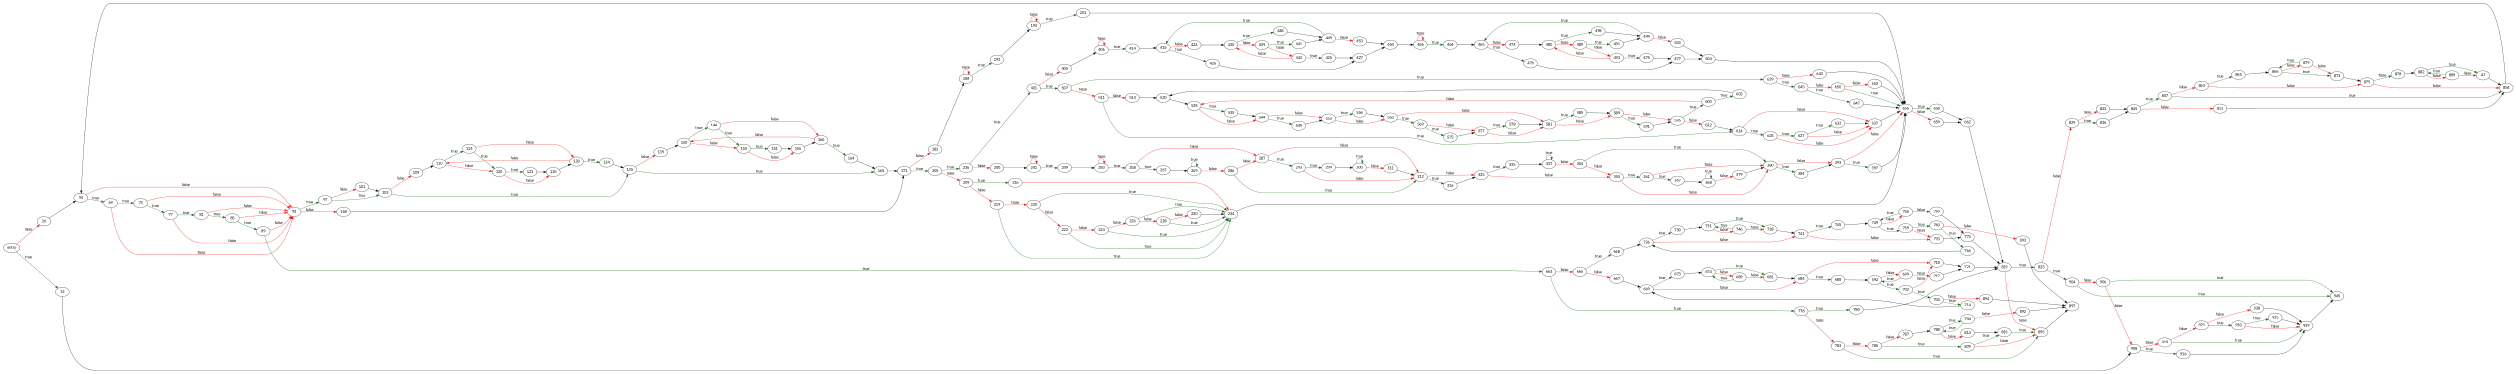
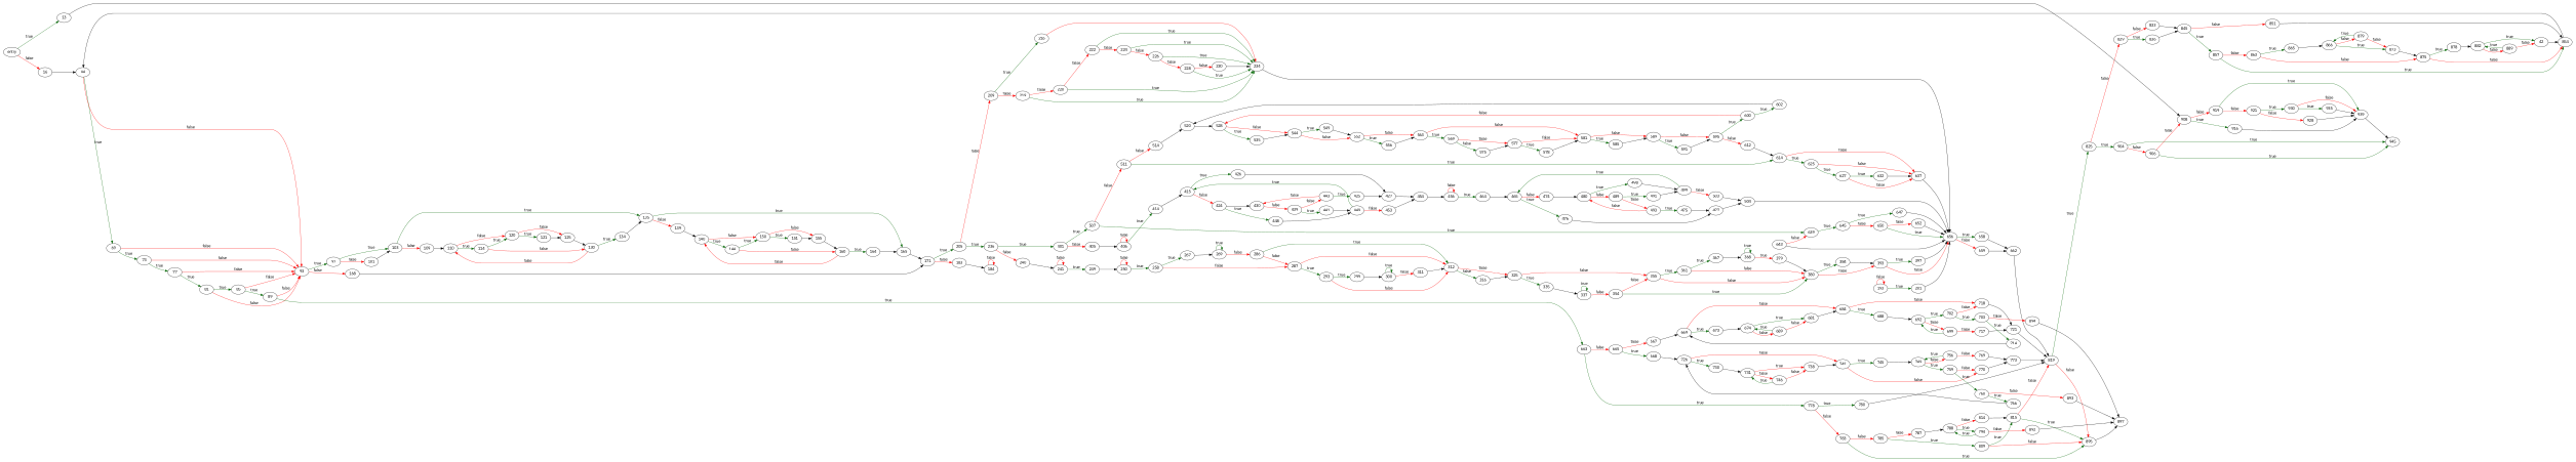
  digraph {
    fontname="IBM Plex Sans"
    rankdir=LR
    node [fontname="IBM Plex Sans"]
    edge [color=red fontname="IBM Plex Sans"]
    n1 [label=entry]
    13
    16
    908
    44
    916
    919
    69
    93
    42
    854
    73
    97
    168
    77
    81
    85
    89
    663
    665
    778
    101
    103
    171
    109
    135
    110
    139
    165
    114
    120
    130
    121
    125
    134
    140
    144
    150
    160
    151
    155
    164
    183
    205
    184
    209
    236
-   192
    193
    201
    656
    658
    659
    216
    219
    240
    401
    234
    220
    222
    224
    226
    228
    230
    241
    405
    507
    249
    250
    258
    267
    287
    269
    312
    293
    286
    316
    325
    299
    300
    311
    335
    355
    337
    380
    361
    354
    384
    393
    367
    368
    379
    397
    406
    511
    639
    414
    415
    424
    426
    430
    427
    439
    448
    425
    454
    456
    441
    443
    449
    453
    464
    465
    474
    476
    480
    477
    489
    498
    475
    504
    491
    493
    499
    503
    514
    614
    643
    645
    520
    625
    637
    528
    535
    544
    549
    552
    556
    563
    569
    581
    575
    577
    585
    589
    578
    591
    595
    600
    612
    602
    627
    632
    647
    650
    652
    662
    819
    895
    825
    667
    668
    780
    783
    669
    726
    673
    684
    730
    741
    674
    688
    718
    681
    689
    692
    721
    699
    702
    717
    703
    714
    894
    897
    731
    745
    770
    738
    746
    749
    773
    756
    759
    769
    760
    766
    893
    785
    787
    809
    788
    815
    794
    814
    892
    829
    904
    833
    836
    906
    945
    845
    851
    857
    863
    865
    875
    866
    878
    873
    879
    882
    889
    939
    921
    928
    930
    935
    n1 -> 13 [color=darkgreen label=true]
    n1 -> 16 [label=false]
    13 -> 908 [color=""]
    16 -> 44 [color=""]
    908 -> 916 [color=darkgreen label=true]
    908 -> 919 [label=false]
    44 -> 69 [color=darkgreen label=true]
    44 -> 93 [label=false]
    916 -> 939 [color=""]
    919 -> 939 [color=darkgreen label=true]
    919 -> 921 [label=false]
    69 -> 93 [label=false]
    69 -> 73 [color=darkgreen label=true]
    93 -> 97 [color=darkgreen label=true]
    93 -> 168 [label=false]
    42 -> 854 [color=""]
    854 -> 44 [color=""]
    73 -> 93 [label=false]
    73 -> 77 [color=darkgreen label=true]
    97 -> 101 [label=false]
    97 -> 103 [color=darkgreen label=true]
    168 -> 171 [color=""]
    77 -> 93 [label=false]
    77 -> 81 [color=darkgreen label=true]
    81 -> 93 [label=false]
    81 -> 85 [color=darkgreen label=true]
    85 -> 93 [label=false]
    85 -> 89 [color=darkgreen label=true]
    89 -> 93 [label=false]
    89 -> 663 [color=darkgreen label=true]
    663 -> 665 [label=false]
    663 -> 778 [color=darkgreen label=true]
    665 -> 667 [label=false]
    665 -> 668 [color=darkgreen label=true]
    778 -> 780 [color=darkgreen label=true]
    778 -> 783 [label=false]
    101 -> 103 [color=""]
    103 -> 109 [label=false]
    103 -> 135 [color=darkgreen label=true]
    171 -> 183 [label=false]
    171 -> 205 [color=darkgreen label=true]
    109 -> 110 [color=""]
    135 -> 139 [label=false]
    135 -> 165 [color=darkgreen label=true]
    110 -> 114 [color=darkgreen label=true]
    110 -> 120 [label=false]
    139 -> 140 [color=""]
    165 -> 171 [color=""]
    114 -> 120 [color=darkgreen label=true]
    114 -> 130 [label=false]
    120 -> 121 [color=darkgreen label=true]
    120 -> 125 [label=false]
    130 -> 110 [label=false]
    130 -> 134 [color=darkgreen label=true]
    121 -> 125 [color=""]
    125 -> 130 [color=""]
    134 -> 135 [color=""]
    140 -> 144 [color=darkgreen label=true]
    140 -> 150 [label=false]
    144 -> 150 [color=darkgreen label=true]
    144 -> 160 [label=false]
    150 -> 151 [color=darkgreen label=true]
    150 -> 155 [label=false]
    160 -> 140 [label=false]
    160 -> 164 [color=darkgreen label=true]
    151 -> 155 [color=""]
    155 -> 160 [color=""]
    164 -> 165 [color=""]
    183 -> 184 [color=""]
    205 -> 209 [label=false]
    205 -> 236 [color=darkgreen label=true]
    184 -> 184 [label=false]
-   184 -> 192 [color=darkgreen label=true]
    209 -> 216 [color=darkgreen label=true]
    209 -> 219 [label=false]
    236 -> 240 [label=false]
    236 -> 401 [color=darkgreen label=true]
-   192 -> 193 [color=""]
    193 -> 193 [label=false]
    193 -> 201 [color=darkgreen label=true]
    201 -> 656 [color=""]
    656 -> 658 [color=darkgreen label=true]
    656 -> 659 [label=false]
    658 -> 662 [color=""]
    659 -> 662 [color=""]
    216 -> 234
    219 -> 234 [color=darkgreen label=true]
    219 -> 220 [label=false]
    240 -> 241 [color=""]
    401 -> 405 [label=false]
    401 -> 507 [color=darkgreen label=true]
    234 -> 656 [color=""]
    220 -> 234 [color=darkgreen label=true]
    220 -> 222 [label=false]
    222 -> 234 [color=darkgreen label=true]
    222 -> 224 [label=false]
    224 -> 234 [color=darkgreen label=true]
    224 -> 226 [label=false]
    226 -> 234 [color=darkgreen label=true]
    226 -> 228 [label=false]
    228 -> 234 [color=darkgreen label=true]
    228 -> 230 [label=false]
    230 -> 234 [color=""]
    241 -> 241 [label=false]
    241 -> 249 [color=darkgreen label=true]
    405 -> 406 [color=""]
    507 -> 511 [label=false]
    507 -> 639 [color=darkgreen label=true]
    249 -> 250 [color=""]
    250 -> 250 [label=false]
    250 -> 258 [color=darkgreen label=true]
    258 -> 267 [color=darkgreen label=true]
    258 -> 287 [label=false]
    267 -> 269 [color=""]
    287 -> 312 [label=false]
    287 -> 293 [color=darkgreen label=true]
    269 -> 269 [color=darkgreen label=true]
    269 -> 286 [label=false]
-   312 -> 316 [color=darkgreen label=true]
+   312 -> 316 [color=darkgreen label=false]
    312 -> 325 [label=false]
    293 -> 312 [label=false]
    293 -> 299 [color=darkgreen label=true]
    286 -> 287 [label=false]
    286 -> 312 [color=darkgreen label=true]
    316 -> 325 [color=""]
    325 -> 335 [color=darkgreen label=true]
    325 -> 355 [label=false]
    299 -> 300 [color=""]
    300 -> 300 [color=darkgreen label=true]
    300 -> 311 [label=false]
    311 -> 312 [color=""]
    335 -> 337 [color=""]
    355 -> 380 [label=false]
    355 -> 361 [color=darkgreen label=true]
    337 -> 337 [color=darkgreen label=true]
    337 -> 354 [label=false]
    380 -> 384 [color=darkgreen label=true]
    380 -> 393 [label=false]
    361 -> 380 [label=false]
    361 -> 367 [color=darkgreen label=true]
    354 -> 355 [label=false]
    354 -> 380 [color=darkgreen label=true]
    384 -> 393 [color=""]
    393 -> 656 [label=false]
    393 -> 397 [color=darkgreen label=true]
    367 -> 368 [color=""]
    368 -> 368 [color=darkgreen label=true]
-   368 -> 379 [label=false]
+   368 -> 379 [label=true]
    379 -> 380 [color=""]
    397 -> 656 [color=""]
    406 -> 406 [label=false]
    406 -> 414 [color=darkgreen label=true]
    511 -> 514 [label=false]
    511 -> 614 [color=darkgreen label=true]
-   639 -> 643 [label=false]
+   643 -> 639 [label=false]
    639 -> 645 [color=darkgreen label=true]
    414 -> 415 [color=""]
    415 -> 424 [label=false]
    415 -> 426 [color=darkgreen label=true]
    424 -> 430 [color=""]
    426 -> 427 [color=""]
    430 -> 439 [label=false]
-   430 -> 448 [color=darkgreen label=true]
+   424 -> 448 [color=darkgreen label=true]
    427 -> 454 [color=""]
    439 -> 441 [color=darkgreen label=true]
    439 -> 443 [label=false]
    448 -> 449 [color=""]
    425 -> 427 [color=""]
    454 -> 456 [color=""]
    456 -> 456 [label=false]
    456 -> 464 [color=darkgreen label=true]
    441 -> 449 [color=""]
    443 -> 430 [label=false]
    443 -> 425 [color=darkgreen label=true]
    449 -> 415 [color=darkgreen label=true]
    449 -> 453 [label=false]
    453 -> 454 [color=""]
    464 -> 465 [color=""]
    465 -> 474 [label=false]
    465 -> 476 [color=darkgreen label=true]
    474 -> 480 [color=""]
    476 -> 477 [color=""]
    480 -> 489 [label=false]
    480 -> 498 [color=darkgreen label=true]
    477 -> 504 [color=""]
    489 -> 491 [color=darkgreen label=true]
    489 -> 493 [label=false]
    498 -> 499 [color=""]
    475 -> 477 [color=""]
    504 -> 656 [color=""]
    491 -> 499 [color=""]
    493 -> 480 [label=false]
    493 -> 475 [color=darkgreen label=true]
    499 -> 465 [color=darkgreen label=true]
    499 -> 503 [label=false]
    503 -> 504 [color=""]
    514 -> 520 [color=""]
    614 -> 625 [color=darkgreen label=true]
    614 -> 637 [label=false]
    643 -> 656 [color=""]
    645 -> 647 [color=darkgreen label=true]
    645 -> 650 [label=false]
    520 -> 528 [color=""]
    625 -> 637 [label=false]
    625 -> 627 [color=darkgreen label=true]
    637 -> 656 [color=""]
    528 -> 535 [color=darkgreen label=true]
    528 -> 544 [label=false]
    535 -> 544 [color=""]
    544 -> 549 [color=darkgreen label=true]
    544 -> 552 [label=false]
    549 -> 552 [color=""]
    552 -> 556 [color=darkgreen label=true]
    552 -> 563 [label=false]
    556 -> 563 [color=""]
    563 -> 569 [color=darkgreen label=true]
    563 -> 581 [label=false]
-   569 -> 575 [color=darkgreen label=true]
+   569 -> 575 [color=darkgreen label=false]
    569 -> 577 [label=false]
    581 -> 585 [color=darkgreen label=true]
    581 -> 589 [label=false]
    575 -> 577 [color=""]
    577 -> 581 [label=false]
    577 -> 578 [color=darkgreen label=true]
    585 -> 589 [color=""]
    589 -> 591 [color=darkgreen label=true]
    589 -> 595 [label=false]
    578 -> 581 [color=""]
    591 -> 595 [color=""]
    595 -> 600 [color=darkgreen label=true]
    595 -> 612 [label=false]
    600 -> 528 [label=false]
    600 -> 602 [color=darkgreen label=true]
    612 -> 614 [color=""]
    602 -> 520 [color=""]
    627 -> 637 [label=false]
    627 -> 632 [color=darkgreen label=true]
    632 -> 637 [color=""]
    647 -> 656 [color=""]
    650 -> 656 [color=darkgreen label=true]
    650 -> 652 [label=false]
    652 -> 656 [color=""]
    662 -> 819 [color=""]
    819 -> 895 [label=false]
    819 -> 825 [color=darkgreen label=true]
    895 -> 897 [color=""]
    825 -> 829 [label=false]
    825 -> 904 [color=darkgreen label=true]
    667 -> 669 [color=""]
    668 -> 726 [color=""]
    780 -> 819 [color=""]
    783 -> 895 [color=darkgreen label=true]
    783 -> 785 [label=false]
    669 -> 673 [color=darkgreen label=true]
    669 -> 684 [label=false]
    726 -> 730 [color=darkgreen label=true]
    726 -> 741 [label=false]
    673 -> 674 [color=""]
    684 -> 688 [color=darkgreen label=true]
    684 -> 718 [label=false]
    730 -> 731 [color=""]
    741 -> 745 [color=darkgreen label=true]
    741 -> 770 [label=false]
    674 -> 681 [color=darkgreen label=true]
    674 -> 689 [label=false]
    688 -> 692 [color=""]
    718 -> 721 [color=""]
    681 -> 684 [color=""]
    689 -> 674 [color=darkgreen label=true]
    689 -> 681 [label=false]
    692 -> 699 [label=false]
    692 -> 702 [color=darkgreen label=true]
    721 -> 819 [color=""]
    699 -> 692 [color=darkgreen label=true]
    699 -> 717 [label=false]
    702 -> 718 [label=false]
    702 -> 703 [color=darkgreen label=true]
    717 -> 721 [color=""]
    703 -> 714 [color=darkgreen label=true]
    703 -> 894 [label=false]
    714 -> 669 [color=""]
    894 -> 897 [color=""]
-   731 -> 738 [color=darkgreen label=true]
+   731 -> 738 [label=true]
    731 -> 746 [label=false]
    745 -> 749 [color=""]
    770 -> 773 [color=""]
    738 -> 741 [color=""]
    746 -> 731 [color=darkgreen label=true]
    746 -> 738 [label=false]
    749 -> 756 [label=false]
    749 -> 759 [color=darkgreen label=true]
    773 -> 819 [color=""]
    756 -> 749 [color=darkgreen label=true]
    756 -> 769 [label=false]
    759 -> 770 [label=false]
    759 -> 760 [color=darkgreen label=true]
    769 -> 773 [color=""]
    760 -> 766 [color=darkgreen label=true]
    760 -> 893 [label=false]
    766 -> 726 [color=""]
    893 -> 897 [color=""]
    785 -> 787 [label=false]
    785 -> 809 [color=darkgreen label=true]
    787 -> 788 [color=""]
    809 -> 895 [label=false]
    809 -> 815 [color=darkgreen label=true]
    788 -> 794 [color=darkgreen label=true]
    788 -> 814 [label=false]
+   815 -> 819 [label=false]
    815 -> 895 [color=darkgreen label=true]
    794 -> 788 [color=darkgreen label=true]
    794 -> 892 [label=false]
    814 -> 815 [color=""]
    892 -> 897 [color=""]
    829 -> 833 [label=false]
    829 -> 836 [color=darkgreen label=true]
    904 -> 906 [label=false]
    904 -> 945 [color=darkgreen label=true]
    833 -> 845 [color=""]
    836 -> 845 [color=""]
    906 -> 908 [label=false]
    906 -> 945 [color=darkgreen label=true]
    845 -> 851 [label=false]
    845 -> 857 [color=darkgreen label=true]
    851 -> 854 [color=""]
    857 -> 854 [color=darkgreen label=true]
    857 -> 863 [label=false]
    863 -> 865 [color=darkgreen label=true]
    863 -> 875 [label=false]
    865 -> 866 [color=""]
    875 -> 854 [label=false]
-   875 -> 878 [color=darkgreen label=false]
+   875 -> 878 [color=darkgreen label=true]
    866 -> 873 [color=darkgreen label=true]
    866 -> 879 [label=false]
    878 -> 882 [color=""]
    873 -> 875 [color=""]
    879 -> 866 [color=darkgreen label=true]
    879 -> 873 [label=false]
    882 -> 42 [color=darkgreen label=true]
    882 -> 889 [label=false]
    889 -> 42 [label=false]
    889 -> 882 [color=darkgreen label=true]
    939 -> 945 [color=""]
    921 -> 928 [label=false]
    921 -> 930 [color=darkgreen label=true]
    928 -> 939 [color=""]
    930 -> 939 [label=false]
    930 -> 935 [color=darkgreen label=true]
    935 -> 939 [color=""]
  }
